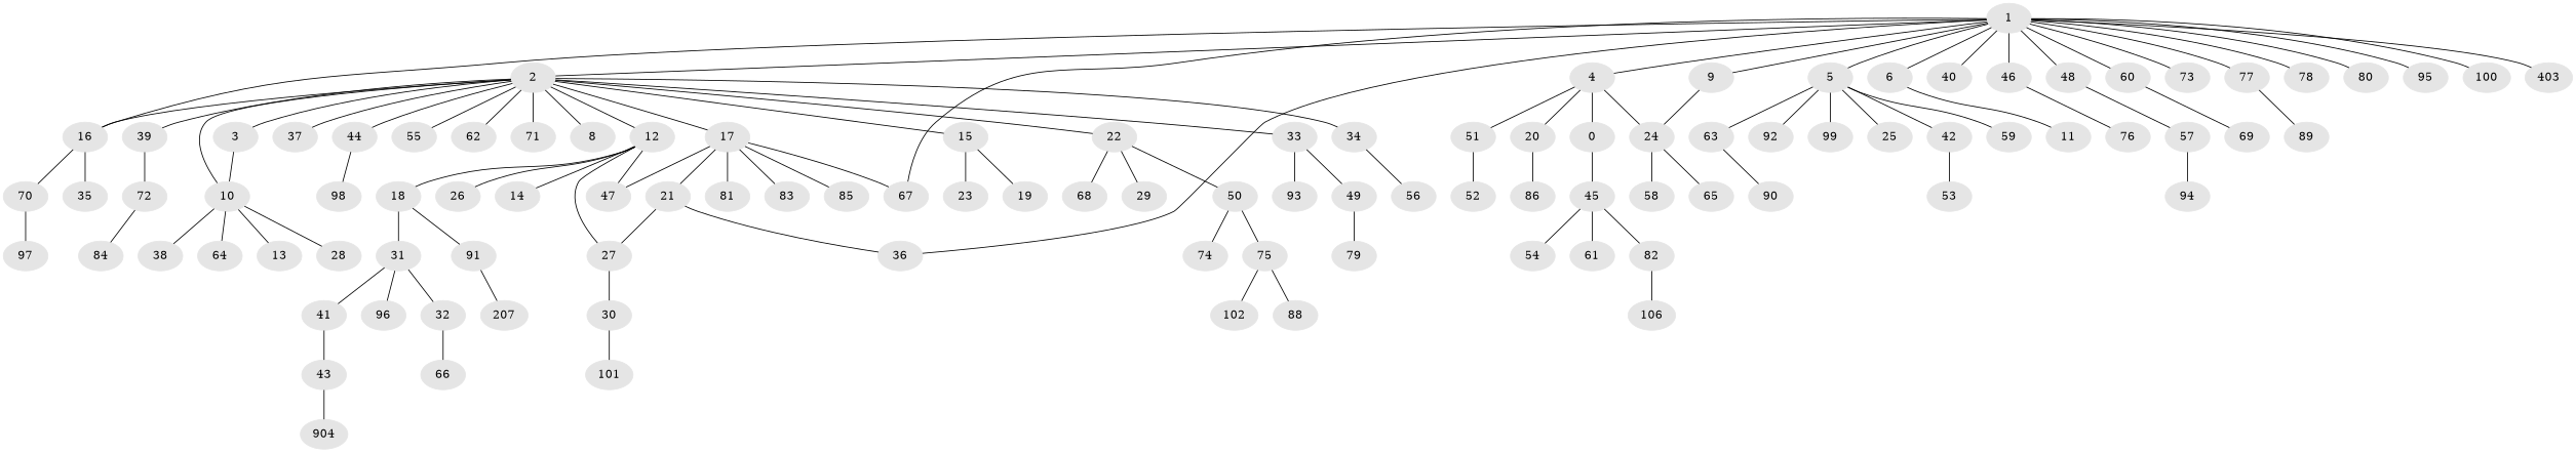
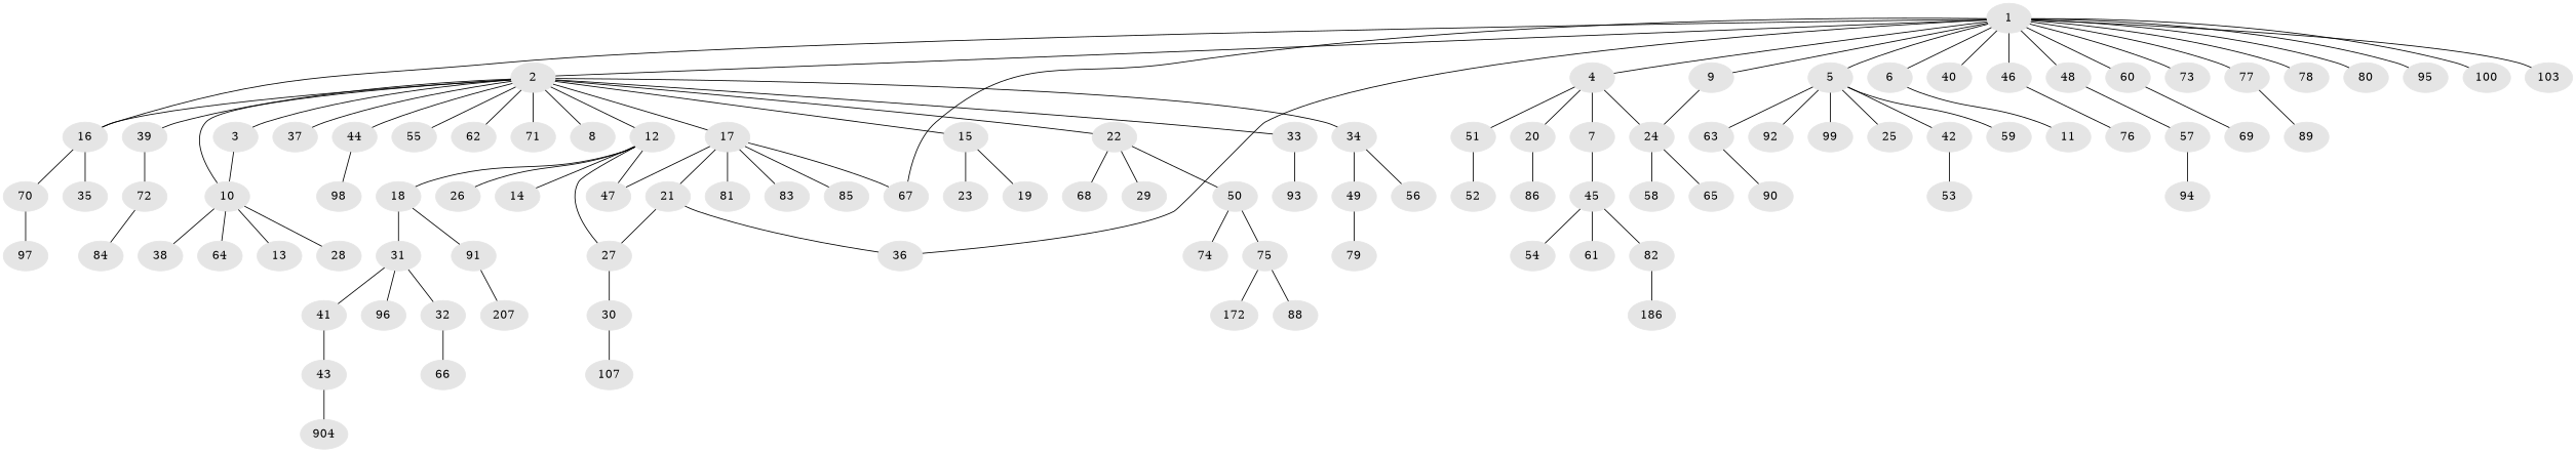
  graph {
    node [color=gray90 style=filled]
    1
    2
    4
    5
    6
    9
    16
    36
    40
    46
    48
    60
    67
    73
    77
    78
    80
    95
    100
-   103 [label=403]
+   103
    3
    8
    10
    12
    15
    17
    22
    33
    34
    37
    39
    44
    55
    62
    71
-   7 [label=0]
+   7
    20
    24
    51
    25
    42
    59
    63
    92
    99
    11
    35
    70
    76
    57
    94
    69
    89
    13
    28
    38
    64
    14
    18
    26
    27
    47
    19
    23
    21
    81
    83
    85
    29
    50
    68
    93
    49
    56
    72
    98
    45
    86
    58
    65
    52
    53
    90
    54
    61
    82
    31
    91
    30
    32
    41
    96
    97
    n94 [label=207]
    74
    75
-   101
+   101 [label=107]
    66
    43
    79
    84
    n102 [label=904]
-   106
+   106 [label=186]
    88
-   102
+   102 [label=172]
    1 -- 2
    1 -- 4
    1 -- 5
    1 -- 6
    1 -- 9
    1 -- 16
    1 -- 36
    1 -- 40
    1 -- 46
    1 -- 48
    1 -- 60
    1 -- 67
    1 -- 73
    1 -- 77
    1 -- 78
    1 -- 80
    1 -- 95
    1 -- 100
    1 -- 103
    2 -- 16
    2 -- 3
    2 -- 8
    2 -- 10
    2 -- 12
    2 -- 15
    2 -- 17
    2 -- 22
    2 -- 33
    2 -- 34
    2 -- 37
    2 -- 39
    2 -- 44
    2 -- 55
    2 -- 62
    2 -- 71
    4 -- 7
    4 -- 20
    4 -- 24
    4 -- 51
    5 -- 25
    5 -- 42
    5 -- 59
    5 -- 63
    5 -- 92
    5 -- 99
    6 -- 11
    9 -- 24
    16 -- 35
    16 -- 70
    46 -- 76
    48 -- 57
    60 -- 69
    77 -- 89
    3 -- 10
    10 -- 13
    10 -- 28
    10 -- 38
    10 -- 64
    12 -- 14
    12 -- 18
    12 -- 26
    12 -- 27
    12 -- 47
    15 -- 19
    15 -- 23
    17 -- 67
    17 -- 47
    17 -- 21
    17 -- 81
    17 -- 83
    17 -- 85
    22 -- 29
    22 -- 50
    22 -- 68
    33 -- 93
-   33 -- 49
+   34 -- 49
    34 -- 56
    39 -- 72
    44 -- 98
    7 -- 45
    20 -- 86
    24 -- 58
    24 -- 65
    51 -- 52
    42 -- 53
    63 -- 90
    70 -- 97
    57 -- 94
    18 -- 31
    18 -- 91
    27 -- 30
    21 -- 36
    21 -- 27
    50 -- 74
    50 -- 75
    49 -- 79
    72 -- 84
    45 -- 54
    45 -- 61
    45 -- 82
    82 -- 106
    31 -- 32
    31 -- 41
    31 -- 96
    91 -- n94
    30 -- 101
    32 -- 66
    41 -- 43
    75 -- 88
    75 -- 102
    43 -- n102
  }
